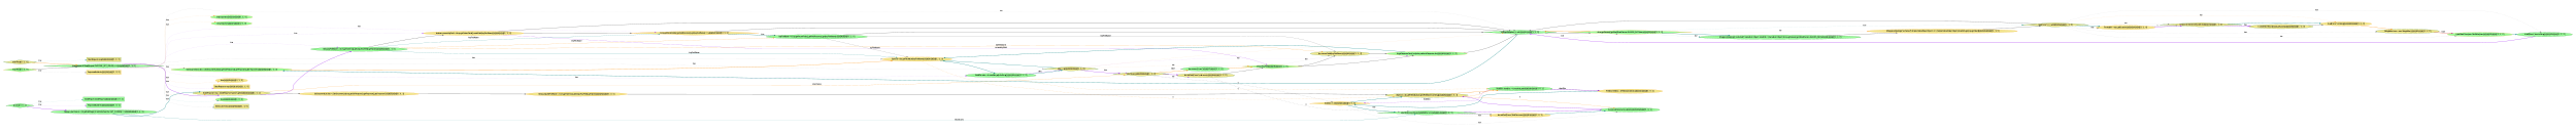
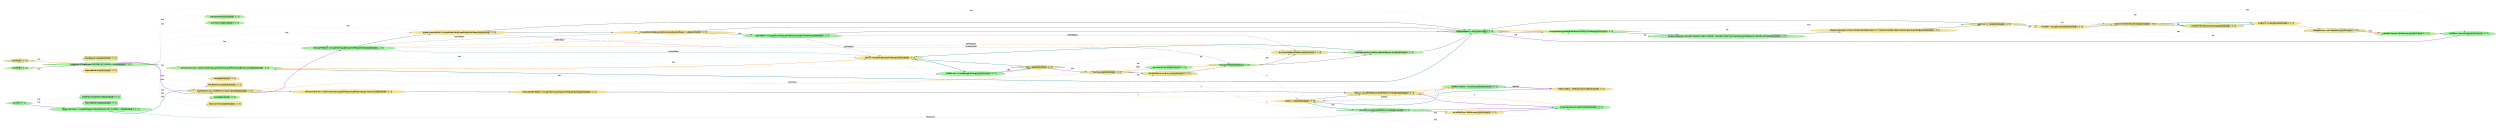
  digraph {
    fontname="Liberation Sans"
    rankdir=LR
    node [color=darkgreen fillcolor=khaki fontname="Liberation Sans" shape=ellipse style=filled]
    edge [color=gray40 fontname="Liberation Sans" style=bold]
    n1 [color=darkorange fillcolor=palegreen label="SolrDocumentList docs = (SolrDocumentList)srsp.getSolrResponse().getResponse().get(\"response\")@@@28@@@['1', '1', '0']"]
    n2 [color=darkorange label="Object id = doc.getFieldValue(keyFieldName)@@@30@@@['1', '1', '0']"]
    n3 [fillcolor=palegreen label="ShardDoc sdoc = rb.resultIds.get(id.toString())@@@31@@@['1', '1', '0']"]
    n4 [label="Object id = doc.getFieldValue(uniqueIdFieldName).toString()@@@8@@@['0', '0', '1']"]
    n5 [label="nl.get(\"error\") == null@@@15@@@['1', '1', '0']" shape=diamond]
    n6 [color=darkorange label="Throwable t = srsp.getException()@@@16@@@['1', '1', '0']"]
    n7 [fillcolor=palegreen label="srsp.getException() != null@@@11@@@['1', '1', '0']" shape=diamond]
    n8 [fillcolor=palegreen label="nl.add(\"trace\",trace.toString())@@@23@@@['1', '1', '0']"]
    n9 [color=darkorange fillcolor=palegreen label="t.printStackTrace(new PrintWriter(trace))@@@22@@@['1', '1', '0']"]
    n10 [label="t instanceof SolrServerException@@@17@@@['1', '1', '0']" shape=diamond]
    n11 [label="StringWriter trace = new StringWriter()@@@21@@@['1', '1', '0']"]
    n12 [color=darkorange label="nl.add(\"error\",t.toString())@@@20@@@['1', '1', '0']"]
    n13 [color=darkorange fillcolor=palegreen label="rb.req.getParams().getBool(ShardParams.SHARDS_INFO,false)@@@12@@@['1', '1', '0']" shape=diamond]
    n14 [label="t = ((SolrServerException)t).getCause()@@@18@@@['1', '1', '0']"]
    n15 [color=darkorange label="boolean removeKeyField = !rb.rsp.getReturnFields().wantsField(keyFieldName)@@@6@@@['1', '1', '0']"]
    n16 [color=darkorange fillcolor=palegreen label="removeKeyField@@@39@@@['1', '1', '0']" shape=diamond]
    n17 [color=darkorange label="rb.rsp.getReturnFields().getFieldRenames().get(keyFieldName) != null@@@7@@@['0', '1', '0']" shape=diamond]
    n18 [color=darkorange fillcolor=palegreen label="rb.getResponseDocs().set(sdoc.positionInResponse,doc)@@@42@@@['1', '1', '0']"]
    n19 [label="doc.removeFields(keyFieldName)@@@40@@@['1', '1', '0']"]
    n20 [fillcolor=palegreen label="keyFieldName = rb.rsp.getReturnFields().getFieldRenames().get(keyFieldName)@@@8@@@['0', '1', '0']"]
    n21 [color=darkorange label="docs@@@29@@@['0', '1', '0']"]
    n22 [fillcolor=palegreen label="@SuppressWarnings(\"unchecked\") NamedList<Object> shardInfo = (NamedList<Object>)rb.rsp.getValues().get(ShardParams.SHARDS_INFO)@@@13@@@['1', '1', '0']"]
    n23 [color=darkorange label="@SuppressWarnings(\"unchecked\") SimpleOrderedMap<Object> nl = (SimpleOrderedMap<Object>)shardInfo.get(srsp.getShard())@@@14@@@['1', '1', '0']"]
    n24 [color=darkorange label="ShardResponse srsp@@@10@@@['1', '1', '0']" shape=box]
    n25 [label="doc.setField(\"score\",sdoc.score)@@@34@@@['1', '1', '0']"]
    n26 [fillcolor=palegreen label="returnScores && !Float.isNaN(fieldDoc.score)@@@12@@@['0', '0', '1']" shape=diamond]
    n27 [fillcolor=palegreen label="rb.retrievedDocuments.put(id,doc)@@@15@@@['0', '0', '1']"]
    n28 [color=darkorange label="doc.setField(\"score\",fieldDoc.score)@@@13@@@['0', '0', '1']"]
    n29 [fillcolor=palegreen label="boolean returnScores = (rb.getFieldFlags() & SolrIndexSearcher.GET_SCORES) != 0@@@3@@@['0', '0', '1']"]
    n30 [label="ShardResponse srsp = shardRequest.responses.get(0)@@@4@@@['1', '1', '1']"]
    n31 [label="returnScores@@@33@@@['1', '1', '0']" shape=diamond]
    n32 [color=darkorange label="SolrDocumentList docs = (SolrDocumentList)srsp.getSolrResponse().getResponse().get(\"response\")@@@5@@@['0', '0', '1']"]
    n33 [fillcolor=palegreen label="String keyFieldName = rb.req.getSchema().getUniqueKeyField().getName()@@@5@@@['1', '1', '0']"]
    n34 [label="ShardRequest sreq@@@2@@@['0', '1', '0']" shape=box]
    n35 [label="sdoc != null@@@32@@@['1', '1', '0']" shape=diamond]
    n36 [color=darkorange label="shardDoc != null@@@11@@@['0', '0', '1']" shape=diamond]
    n37 [fillcolor=palegreen label="doc.remove(\"score\")@@@37@@@['1', '1', '0']"]
    n38 [fillcolor=palegreen label="ShardDoc shardDoc = rb.resultIds.get(id)@@@9@@@['0', '0', '1']"]
    n39 [color=darkorange label="FieldDoc fieldDoc = (FieldDoc)shardDoc@@@10@@@['0', '0', '1']"]
    n40 [color=darkorange label="String uniqueIdFieldName = rb.req.getSchema().getUniqueKeyField().getName()@@@6@@@['0', '0', '1']"]
    n41 [label="returnFields['0', '1', '0']" shape=diamond]
    n42 [fillcolor=palegreen label="(sreq.purpose & ShardRequest.PURPOSE_GET_FIELDS) != 0@@@3@@@['1', '1', '0']" shape=diamond]
    n43 [color=darkorange fillcolor=palegreen label="docs@@@26@@@['1', '0', '0']"]
    n44 [label="SolrDocument doc@@@29@@@['1', '1', '0']" shape=box]
    n45 [color=darkorange fillcolor=palegreen label="sreq.responses@@@10@@@['0', '1', '0']"]
    n46 [color=darkorange fillcolor=palegreen label="sreq.responses@@@7@@@['1', '0', '0']"]
    n47 [fillcolor=palegreen label="ResponseBuilder rb@@@2@@@['0', '0', '1']" shape=box]
    n48 [fillcolor=palegreen label="ShardRequest shardRequest@@@2@@@['0', '0', '1']" shape=box]
    n49 [color=darkorange label="ResponseBuilder rb@@@2@@@['1', '0', '0']" shape=box]
    n50 [fillcolor=palegreen label="process['0', '0', '1']" shape=diamond]
    n51 [color=darkorange fillcolor=palegreen label="returnFields['1', '0', '0']" shape=diamond]
    n1 -> n2 [color=darkorange]
    n2 -> n3 [color=teal]
    n2 -> n4 [color=darkorange label=0 style=dashed]
    n3 -> n35 [color=purple label=sdoc style=solid]
    n3 -> n35 [color=teal]
    n3 -> n38 [color=darkorange label=0 style=dashed]
    n4 -> n27 [color=darkorange label=id style=solid]
    n4 -> n38 [color=darkorange]
    n4 -> n38 [color=darkorange label=id style=solid]
    n5 -> n6 [color=teal]
    n5 -> n6 [label=true style=dotted]
    n5 -> n7
    n5 -> n8 [label=true style=dotted]
    n5 -> n9 [label=true style=dotted]
    n5 -> n10 [label=true style=dotted]
    n5 -> n11 [label=true style=dotted]
    n5 -> n12 [color=darkorange label=true style=dotted]
    n6 -> n10 [color=purple]
    n6 -> n10 [label=t style=solid]
    n7 -> n1 [color=teal]
    n7 -> n13 [label=true style=dotted]
    n7 -> n13
    n8 -> n7 [color=purple]
    n9 -> n8 [color=teal]
    n10 -> n12 [color=teal]
    n10 -> n14 [color=purple label=true style=dotted]
    n10 -> n14 [color=purple]
    n11 -> n9 [color=darkorange]
    n11 -> n9 [color=purple label=trace style=solid]
    n12 -> n11 [color=darkorange]
    n13 -> n5 [color=teal label=true style=dotted]
    n13 -> n7 [color=darkorange]
    n13 -> n22 [color=teal]
    n13 -> n22 [color=teal label=true style=dotted]
    n13 -> n23 [color=darkorange label=true style=dotted]
    n14 -> n12
    n15 -> n7
    n15 -> n16 [color=purple label=removeKeyField style=solid]
    n15 -> n17
    n16 -> n18
    n16 -> n19
    n16 -> n19 [label=true style=dotted]
    n17 -> n7
    n17 -> n20 [color=darkorange label=true style=dotted]
    n17 -> n20 [color=teal]
    n18 -> n2 [color=teal]
    n18 -> n7
    n19 -> n18
    n20 -> n2 [label=keyFieldName style=solid]
    n20 -> n7
    n20 -> n19 [label=keyFieldName style=solid]
    n22 -> n23
    n23 -> n5
    n25 -> n16
    n25 -> n26 [label=0 style=dashed]
    n26 -> n27 [color=purple]
    n26 -> n28 [color=darkorange label=true style=dotted]
    n26 -> n28
    n27 -> n4 [color=purple]
    n28 -> n27 [color=teal]
    n29 -> n26 [color=teal label=returnScores style=solid]
    n29 -> n30 [color=teal]
    n30 -> n31 [color=darkorange label=returnScores style=solid]
    n30 -> n32
    n30 -> n33 [color=purple]
    n31 -> n25 [color=purple label=true style=dotted]
    n31 -> n25 [color=purple]
-   n31 -> n36 [label=0 style=dashed]
+   n16 -> n36 [label=0 style=dashed]
    n31 -> n37 [label=false style=dotted]
    n31 -> n37 [color=darkorange]
    n32 -> n40
    n33 -> n2 [color=teal label=keyFieldName style=solid]
    n33 -> n15
    n33 -> n17 [color=teal label=keyFieldName style=solid]
    n33 -> n19 [color=darkorange label=keyFieldName style=solid]
    n33 -> n20 [color=darkorange label=keyFieldName style=solid]
    n35 -> n2 [color=teal]
    n35 -> n7 [color=darkorange style=dotted]
    n35 -> n16 [color=darkorange label=true style=dotted]
    n35 -> n18 [color=purple label=true style=dotted]
    n35 -> n31 [color=purple]
    n35 -> n31 [color=purple label=true style=dotted]
    n36 -> n4 [color=teal]
    n36 -> n26 [color=teal]
    n36 -> n26 [label=true style=dotted]
    n36 -> n27 [label=true style=dotted]
    n37 -> n16 [color=darkorange]
    n38 -> n36 [color=purple label=shardDoc style=solid]
    n38 -> n39 [label=shardDoc style=solid]
    n38 -> n39 [color=purple]
    n39 -> n36 [color=teal]
    n40 -> n4
    n41 -> n34 [color=teal label=true style=dotted]
    n41 -> n42 [color=darkorange]
    n42 -> n1 [label=true style=dotted]
    n42 -> n2 [label=true style=dotted]
    n42 -> n3 [color=purple label=true style=dotted]
    n42 -> n7 [label=true style=dotted]
    n42 -> n15 [color=purple label=true style=dotted]
    n42 -> n17 [color=purple label=true style=dotted]
    n42 -> n21 [color=darkorange label=true style=dotted]
    n42 -> n24 [color=purple label=true style=dotted]
    n42 -> n30 [color=darkorange label=true style=dotted]
    n42 -> n30 [color=purple]
    n42 -> n33 [color=purple label=true style=dotted]
    n42 -> n35 [label=true style=dotted]
    n42 -> n43 [color=teal label=true style=dotted]
    n42 -> n44 [label=true style=dotted]
    n42 -> n45 [color=darkorange label=true style=dotted]
    n42 -> n46 [color=darkorange label=true style=dotted]
    n50 -> n29 [color=purple]
    n50 -> n47 [color=purple label=true style=dotted]
    n50 -> n48 [color=teal label=true style=dotted]
    n51 -> n42
    n51 -> n49 [label=true style=dotted]
  }
